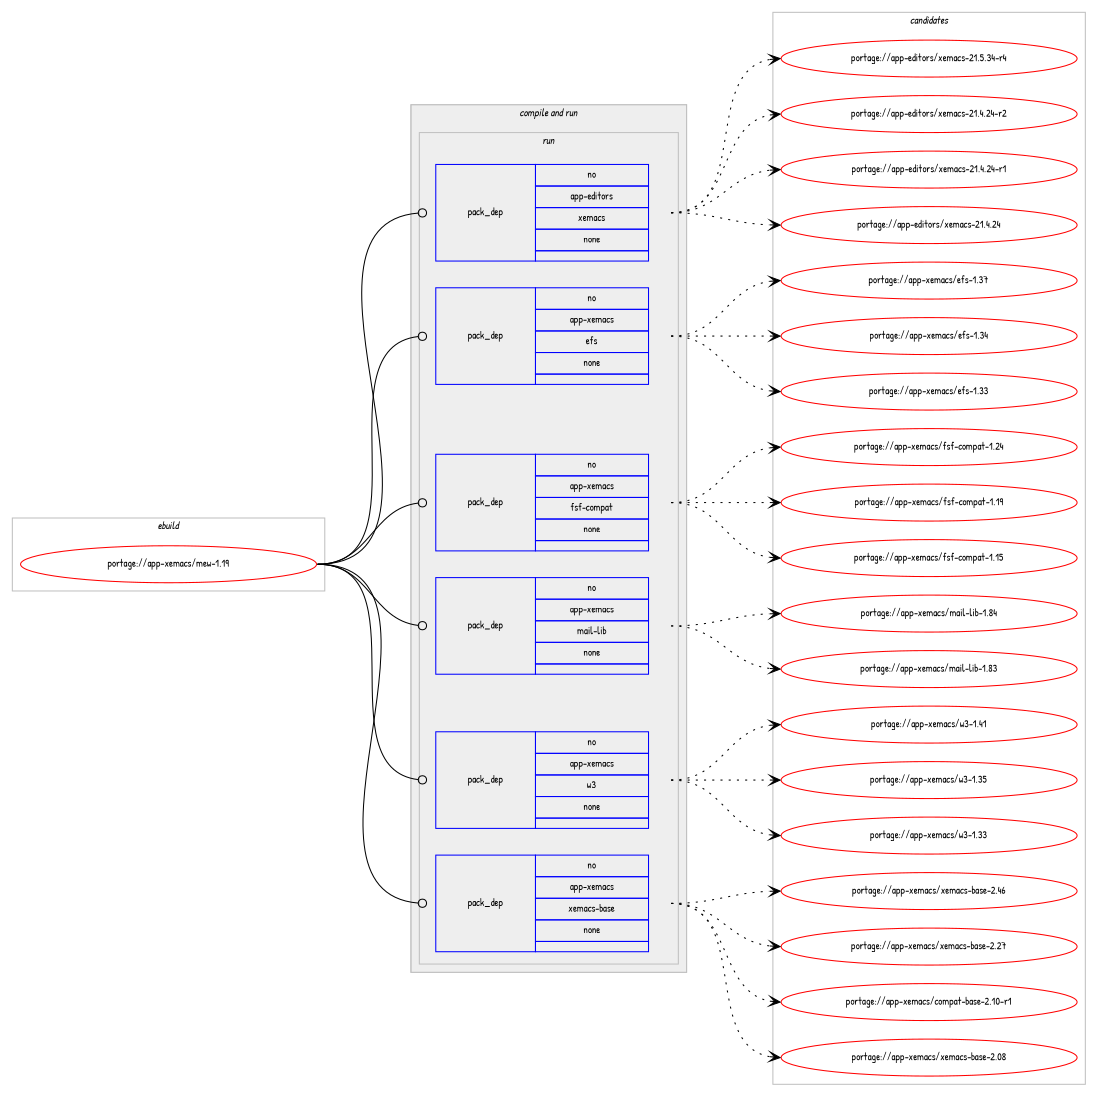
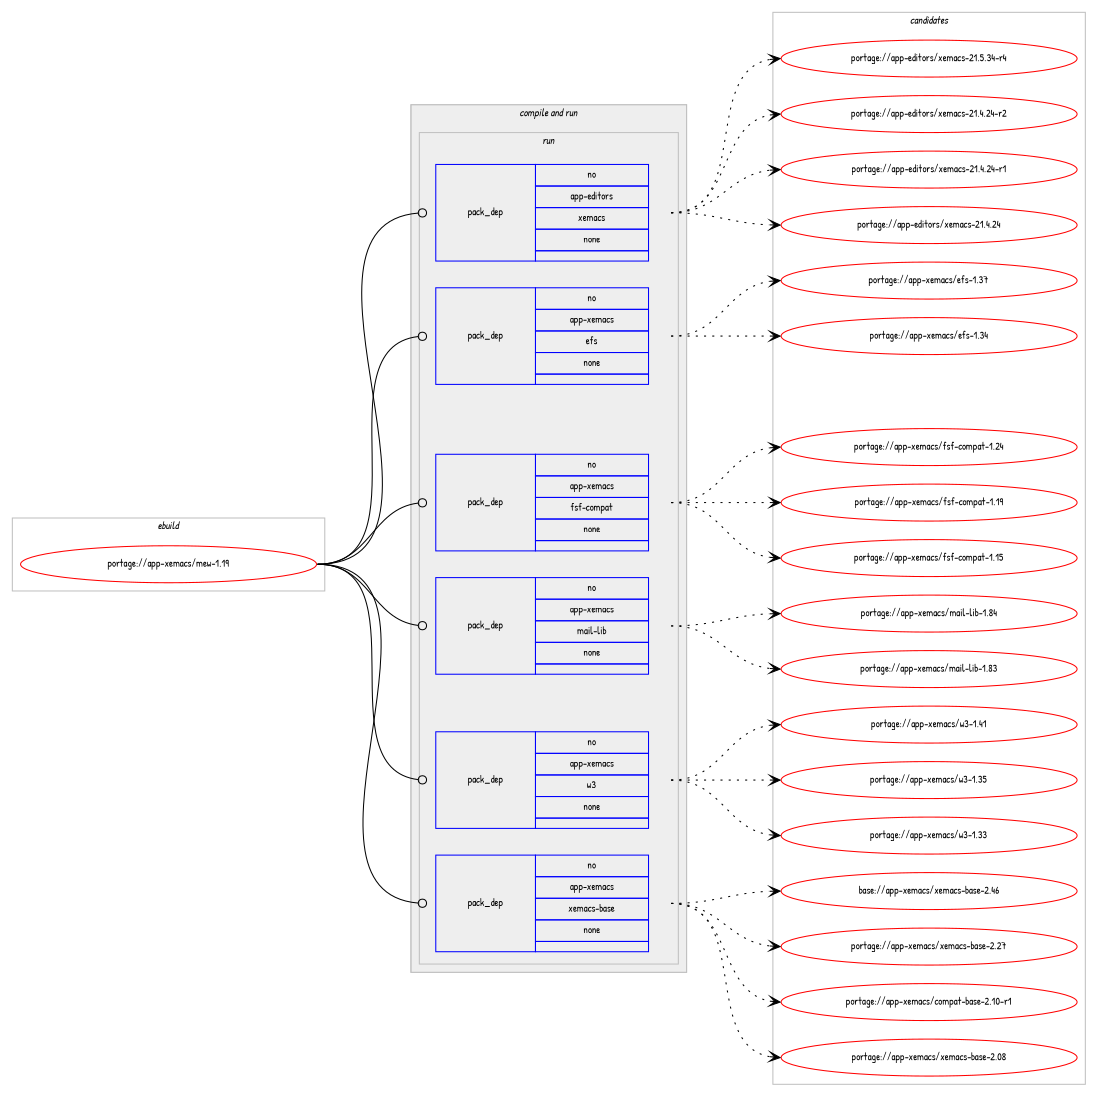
  digraph {
    compound=true
    concentrate=true
    fontname="Patrick Hand"
    fontsize=10
    newrank=true
    rankdir=LR
    ranksep=1.5
    node [color=red fontname="Patrick Hand" fontsize=10]
    edge [arrowhead=vee fontname="Patrick Hand" headport=w style=dotted tailport=e weight=100]
    n1 [label="portage://app-xemacs/mew-1.19" width=4]
    n2 [color=blue label=<<TABLE BORDER="0" CELLBORDER="1" CELLSPACING="0" CELLPADDING="4" WIDTH="220"><TR><TD ROWSPAN="6" CELLPADDING="30">pack_dep</TD></TR><TR><TD WIDTH="110">no</TD></TR><TR><TD>app-editors</TD></TR><TR><TD>xemacs</TD></TR><TR><TD>none</TD></TR><TR><TD></TD></TR></TABLE>> shape=none]
    n3 [color=blue label=<<TABLE BORDER="0" CELLBORDER="1" CELLSPACING="0" CELLPADDING="4" WIDTH="220"><TR><TD ROWSPAN="6" CELLPADDING="30">pack_dep</TD></TR><TR><TD WIDTH="110">no</TD></TR><TR><TD>app-xemacs</TD></TR><TR><TD>efs</TD></TR><TR><TD>none</TD></TR><TR><TD></TD></TR></TABLE>> shape=none]
    n4 [color=blue label=<<TABLE BORDER="0" CELLBORDER="1" CELLSPACING="0" CELLPADDING="4" WIDTH="220"><TR><TD ROWSPAN="6" CELLPADDING="30">pack_dep</TD></TR><TR><TD WIDTH="110">no</TD></TR><TR><TD>app-xemacs</TD></TR><TR><TD>fsf-compat</TD></TR><TR><TD>none</TD></TR><TR><TD></TD></TR></TABLE>> shape=none]
    n5 [color=blue label=<<TABLE BORDER="0" CELLBORDER="1" CELLSPACING="0" CELLPADDING="4" WIDTH="220"><TR><TD ROWSPAN="6" CELLPADDING="30">pack_dep</TD></TR><TR><TD WIDTH="110">no</TD></TR><TR><TD>app-xemacs</TD></TR><TR><TD>mail-lib</TD></TR><TR><TD>none</TD></TR><TR><TD></TD></TR></TABLE>> shape=none]
    n6 [color=blue label=<<TABLE BORDER="0" CELLBORDER="1" CELLSPACING="0" CELLPADDING="4" WIDTH="220"><TR><TD ROWSPAN="6" CELLPADDING="30">pack_dep</TD></TR><TR><TD WIDTH="110">no</TD></TR><TR><TD>app-xemacs</TD></TR><TR><TD>w3</TD></TR><TR><TD>none</TD></TR><TR><TD></TD></TR></TABLE>> shape=none]
    n7 [color=blue label=<<TABLE BORDER="0" CELLBORDER="1" CELLSPACING="0" CELLPADDING="4" WIDTH="220"><TR><TD ROWSPAN="6" CELLPADDING="30">pack_dep</TD></TR><TR><TD WIDTH="110">no</TD></TR><TR><TD>app-xemacs</TD></TR><TR><TD>xemacs-base</TD></TR><TR><TD>none</TD></TR><TR><TD></TD></TR></TABLE>> shape=none]
    n8 [label="portage://app-editors/xemacs-21.5.34-r4" width=4]
    n9 [label="portage://app-editors/xemacs-21.4.24-r2" width=4]
    n10 [label="portage://app-editors/xemacs-21.4.24-r1" width=4]
    n11 [label="portage://app-editors/xemacs-21.4.24" width=4]
    n12 [label="portage://app-xemacs/efs-1.37" width=4]
    n13 [label="portage://app-xemacs/efs-1.34" width=4]
-   n14 [label="portage://app-xemacs/efs-1.33" width=4]
    n15 [label="portage://app-xemacs/fsf-compat-1.24" width=4]
    n16 [label="portage://app-xemacs/fsf-compat-1.19" width=4]
    n17 [label="portage://app-xemacs/fsf-compat-1.15" width=4]
    n18 [label="portage://app-xemacs/mail-lib-1.84" width=4]
    n19 [label="portage://app-xemacs/mail-lib-1.83" width=4]
    n20 [label="portage://app-xemacs/w3-1.41" width=4]
    n21 [label="portage://app-xemacs/w3-1.35" width=4]
    n22 [label="portage://app-xemacs/w3-1.33" width=4]
-   n23 [label="portage://app-xemacs/xemacs-base-2.46" width=4]
+   n23 [label="base://app-xemacs/xemacs-base-2.46" width=4]
    n24 [label="portage://app-xemacs/xemacs-base-2.27" width=4]
    n25 [label="portage://app-xemacs/compat-base-2.10-r1" width=4]
    n26 [label="portage://app-xemacs/xemacs-base-2.08" width=4]
    subgraph cluster_1 {
      color=gray
      label=<<i>ebuild</i>>
      n1
    }
    subgraph cluster_2 {
      color=gray
      label=<<i>dependencies</i>>
      subgraph cluster_3 {
        color=gray
        fillcolor="#eeeeee"
        label=<<i>compile</i>>
        style=filled
      }
      subgraph cluster_4 {
        color=gray
        fillcolor="#eeeeee"
        label=<<i>compile and run</i>>
        style=filled
      }
      subgraph cluster_5 {
        color=gray
        fillcolor="#eeeeee"
        label=<<i>run</i>>
        style=filled
        subgraph sub_6 {
          color=gray
          fillcolor="#eeeeee"
          label=<<i>run</i>>
          style=filled
          n2
        }
        subgraph sub_7 {
          color=gray
          fillcolor="#eeeeee"
          label=<<i>run</i>>
          style=filled
          n3
        }
        subgraph sub_8 {
          color=gray
          fillcolor="#eeeeee"
          label=<<i>run</i>>
          style=filled
          n4
        }
        subgraph sub_9 {
          color=gray
          fillcolor="#eeeeee"
          label=<<i>run</i>>
          style=filled
          n5
        }
        subgraph sub_10 {
          color=gray
          fillcolor="#eeeeee"
          label=<<i>run</i>>
          style=filled
          n6
        }
        subgraph sub_11 {
          color=gray
          fillcolor="#eeeeee"
          label=<<i>run</i>>
          style=filled
          n7
        }
      }
    }
    subgraph cluster_12 {
      color=gray
      label=<<i>candidates</i>>
      rank=same
      subgraph sub_13 {
        color=black
        label=<<i>candidates</i>>
        nodesep=1
        rank=same
        n8
        n9
        n10
        n11
      }
      subgraph sub_14 {
        color=black
        label=<<i>candidates</i>>
        nodesep=1
        rank=same
        n12
        n13
-       n14
      }
      subgraph sub_15 {
        color=black
        label=<<i>candidates</i>>
        nodesep=1
        rank=same
        n15
        n16
        n17
      }
      subgraph sub_16 {
        color=black
        label=<<i>candidates</i>>
        nodesep=1
        rank=same
        n18
        n19
      }
      subgraph sub_17 {
        color=black
        label=<<i>candidates</i>>
        nodesep=1
        rank=same
        n20
        n21
        n22
      }
      subgraph sub_18 {
        color=black
        label=<<i>candidates</i>>
        nodesep=1
        rank=same
        n23
        n24
        n25
        n26
      }
    }
    n1 -> n2 [arrowhead=odot style=solid weight=20]
    n1 -> n3 [arrowhead=odot style=solid weight=20]
    n1 -> n4 [arrowhead=odot style=solid weight=20]
    n1 -> n5 [arrowhead=odot style=solid weight=20]
    n1 -> n6 [arrowhead=odot style=solid weight=20]
    n1 -> n7 [arrowhead=odot style=solid weight=20]
    n2 -> n8
    n2 -> n9
    n2 -> n10
    n2 -> n11
    n3 -> n12
    n3 -> n13
-   n3 -> n14
    n4 -> n15
    n4 -> n16
    n4 -> n17
    n5 -> n18
    n5 -> n19
    n6 -> n20
    n6 -> n21
    n6 -> n22
    n7 -> n23
    n7 -> n24
    n7 -> n25
    n7 -> n26
  }
